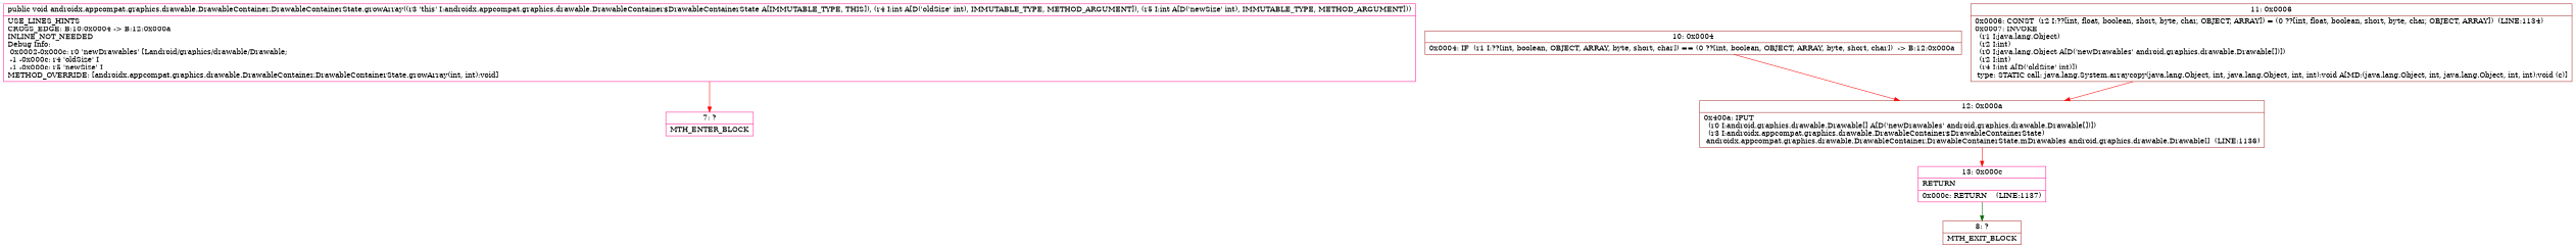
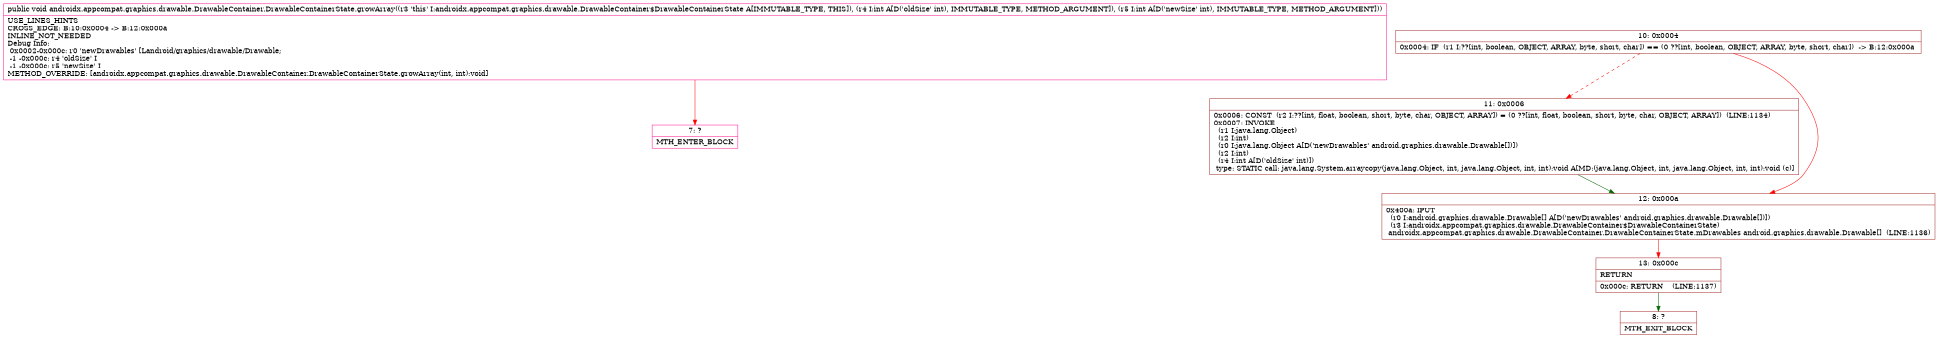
  digraph {
    node [color=brown shape=record]
    edge [color=red]
    n1 [color=deeppink label="{7\:\ ?|MTH_ENTER_BLOCK\l}"]
    n2 [label="{10\:\ 0x0004|0x0004: IF  (r1 I:??[int, boolean, OBJECT, ARRAY, byte, short, char]) == (0 ??[int, boolean, OBJECT, ARRAY, byte, short, char])  \-\> B:12:0x000a \l}"]
    n3 [label="{11\:\ 0x0006|0x0006: CONST  (r2 I:??[int, float, boolean, short, byte, char, OBJECT, ARRAY]) = (0 ??[int, float, boolean, short, byte, char, OBJECT, ARRAY])  (LINE:1134)\l0x0007: INVOKE  \l  (r1 I:java.lang.Object)\l  (r2 I:int)\l  (r0 I:java.lang.Object A[D('newDrawables' android.graphics.drawable.Drawable[])])\l  (r2 I:int)\l  (r4 I:int A[D('oldSize' int)])\l type: STATIC call: java.lang.System.arraycopy(java.lang.Object, int, java.lang.Object, int, int):void A[MD:(java.lang.Object, int, java.lang.Object, int, int):void (c)]\l}"]
    n4 [label="{12\:\ 0x000a|0x400a: IPUT  \l  (r0 I:android.graphics.drawable.Drawable[] A[D('newDrawables' android.graphics.drawable.Drawable[])])\l  (r3 I:androidx.appcompat.graphics.drawable.DrawableContainer$DrawableContainerState)\l androidx.appcompat.graphics.drawable.DrawableContainer.DrawableContainerState.mDrawables android.graphics.drawable.Drawable[]  (LINE:1136)\l}"]
-   n5 [color=deeppink label="{13\:\ 0x000c|RETURN\l|0x000c: RETURN    (LINE:1137)\l}"]
+   n5 [label="{13\:\ 0x000c|RETURN\l|0x000c: RETURN    (LINE:1137)\l}"]
    n6 [label="{8\:\ ?|MTH_EXIT_BLOCK\l}"]
    n7 [color=deeppink label="{public void androidx.appcompat.graphics.drawable.DrawableContainer.DrawableContainerState.growArray((r3 'this' I:androidx.appcompat.graphics.drawable.DrawableContainer$DrawableContainerState A[IMMUTABLE_TYPE, THIS]), (r4 I:int A[D('oldSize' int), IMMUTABLE_TYPE, METHOD_ARGUMENT]), (r5 I:int A[D('newSize' int), IMMUTABLE_TYPE, METHOD_ARGUMENT]))  | USE_LINES_HINTS\lCROSS_EDGE: B:10:0x0004 \-\> B:12:0x000a\lINLINE_NOT_NEEDED\lDebug Info:\l  0x0002\-0x000c: r0 'newDrawables' [Landroid\/graphics\/drawable\/Drawable;\l  \-1 \-0x000c: r4 'oldSize' I\l  \-1 \-0x000c: r5 'newSize' I\lMETHOD_OVERRIDE: [androidx.appcompat.graphics.drawable.DrawableContainer.DrawableContainerState.growArray(int, int):void]\l}"]
+   n2 -> n3 [style=dashed]
    n2 -> n4
-   n3 -> n4
+   n3 -> n4 [color=darkgreen]
    n4 -> n5
    n5 -> n6 [color=darkgreen]
    n7 -> n1
  }
